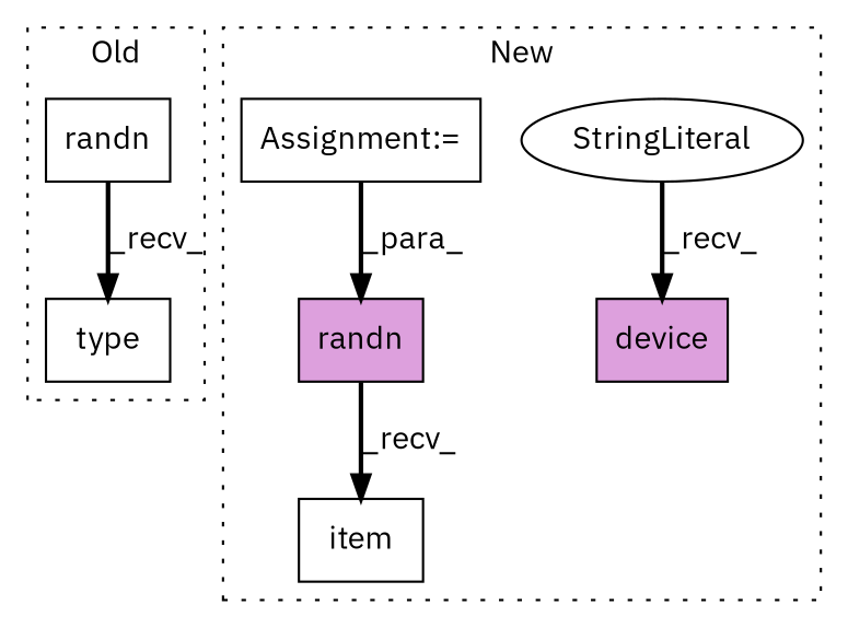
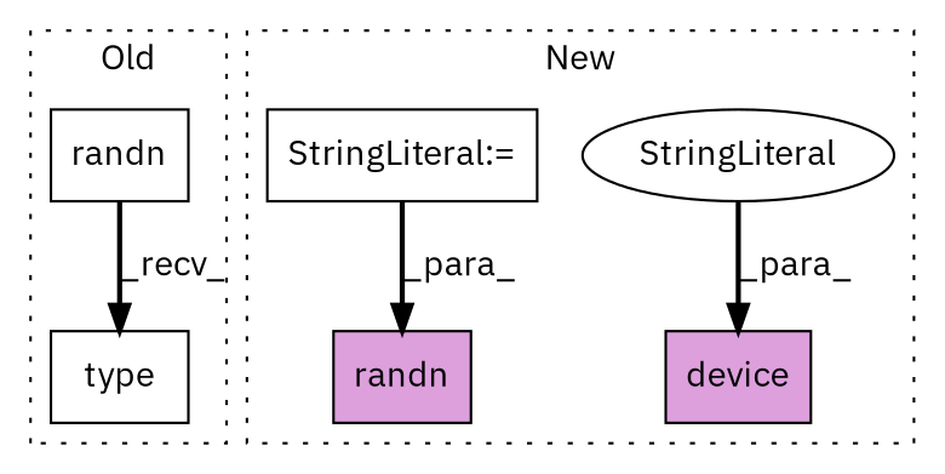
  digraph {
    fontname="IBM Plex Sans"
    node [a=32 fillcolor=white fontname="IBM Plex Sans" l="6,1" shape=box style=filled]
    edge [fontname="IBM Plex Sans" style=bold]
    n1 [label=randn s="568,581"]
    n2 [l="5,1" label=type s="583,593"]
-   n3 [l=6 label=item s=936]
    n4 [fillcolor=plum l="7,1" label=device s="425,437"]
    n5 [a=45 l=5 label=StringLiteral s=432 shape=ellipse]
-   n6 [a=7 l=1 label="Assignment:=" s=418]
+   n6 [a=7 l=1 label="StringLiteral:=" s=418]
    n7 [fillcolor=plum label=randn s="694,720"]
    subgraph cluster_1 {
      label=Old
      style=dotted
      n1
      n2
    }
    subgraph cluster_2 {
      label=New
      style=dotted
-     n3
      n4
      n5
      n6
      n7
    }
    n1 -> n2 [label=_recv_]
-   n5 -> n4 [label=_recv_]
+   n5 -> n4 [label=_para_]
    n6 -> n7 [label=_para_]
-   n7 -> n3 [label=_recv_]
  }
